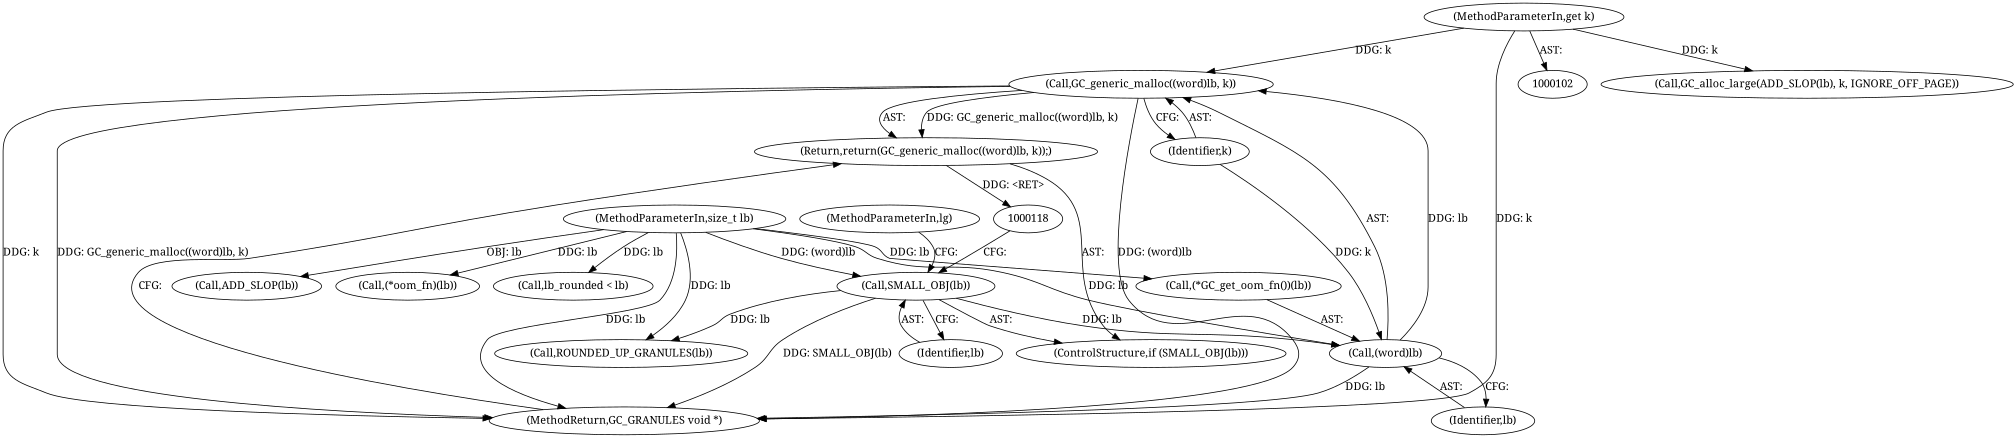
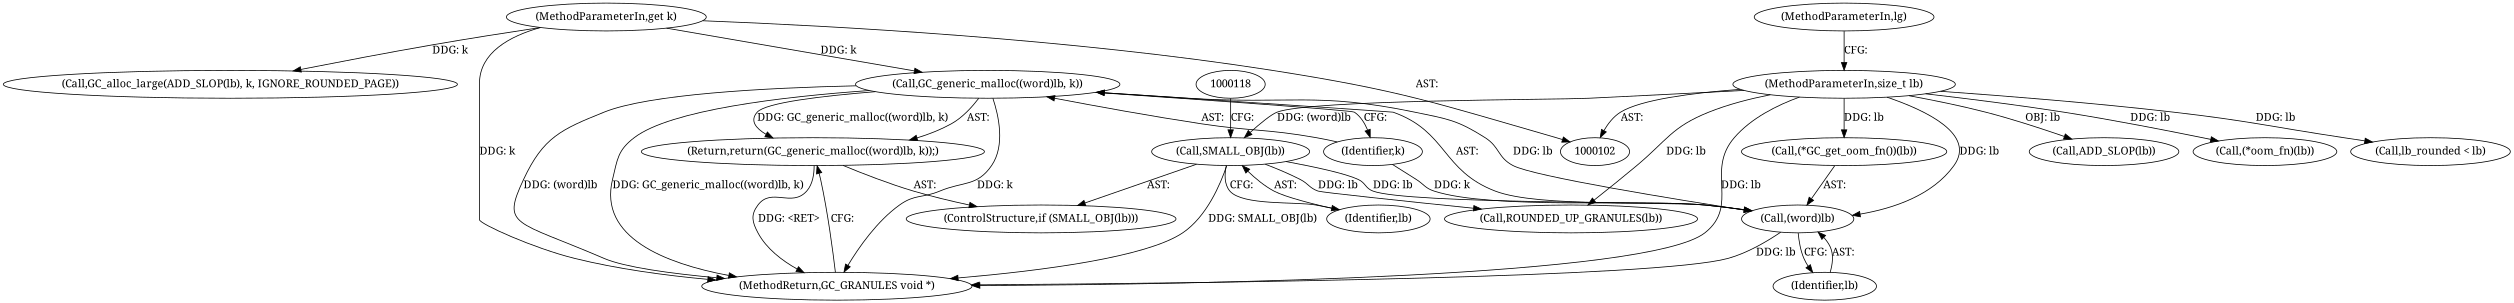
  digraph {
    fontname="Noto Serif"
    node [fontname="Noto Serif"]
    edge [fontname="Noto Serif"]
    n1 [label="(Call,GC_generic_malloc((word)lb, k))"]
    n2 [label="(Return,return(GC_generic_malloc((word)lb, k));)"]
    n3 [label="(MethodReturn,GC_GRANULES void *)"]
    n4 [label="(Identifier,k)"]
    n5 [label="(ControlStructure,if (SMALL_OBJ(lb)))"]
    n6 [label="(Call,(word)lb)"]
    n7 [label="(Identifier,lb)"]
    n8 [label="(Call,SMALL_OBJ(lb))"]
    n9 [label="(Identifier,lb)"]
    n10 [label="(Call,ROUNDED_UP_GRANULES(lb))"]
    n11 [label="(MethodParameterIn,size_t lb)"]
    n12 [label="(Call,(*GC_get_oom_fn())(lb))"]
    n13 [label="(Call,ADD_SLOP(lb))"]
    n14 [label="(Call,(*oom_fn)(lb))"]
    n15 [label="(Call,lb_rounded < lb)"]
    1000102
    n17 [label="(MethodParameterIn,get k)"]
-   n18 [label="(Call,GC_alloc_large(ADD_SLOP(lb), k, IGNORE_OFF_PAGE))"]
+   n18 [label="(Call,GC_alloc_large(ADD_SLOP(lb), k, IGNORE_ROUNDED_PAGE))"]
    n19 [label="(MethodParameterIn,lg)"]
    1000118
    n1 -> n2 [label="AST: "]
    n1 -> n2 [label="DDG: GC_generic_malloc((word)lb, k)"]
    n1 -> n3 [label="DDG: (word)lb"]
    n1 -> n3 [label="DDG: k"]
    n1 -> n3 [label="DDG: GC_generic_malloc((word)lb, k)"]
    n1 -> n4 [label="CFG: "]
-   n2 -> 1000118 [label="DDG: <RET>"]
+   n2 -> n3 [label="DDG: <RET>"]
    n2 -> n5 [label="AST: "]
    n3 -> n2 [label="CFG: "]
    n4 -> n1 [label="AST: "]
    n4 -> n6 [label="DDG: k"]
    n6 -> n1 [label="AST: "]
    n6 -> n1 [label="DDG: lb"]
    n6 -> n3 [label="DDG: lb"]
    n6 -> n7 [label="CFG: "]
    n7 -> n6 [label="AST: "]
    n8 -> n3 [label="DDG: SMALL_OBJ(lb)"]
    n8 -> n5 [label="AST: "]
    n8 -> n6 [label="DDG: lb"]
    n8 -> n9 [label="CFG: "]
    n8 -> n10 [label="DDG: lb"]
    n9 -> n8 [label="AST: "]
    n11 -> n3 [label="DDG: lb"]
    n11 -> n6 [label="DDG: lb"]
    n11 -> n8 [label="DDG: (word)lb"]
    n11 -> n10 [label="DDG: lb"]
    n11 -> n12 [label="DDG: lb"]
    n11 -> n13 [label="OBJ: lb"]
    n11 -> n14 [label="DDG: lb"]
    n11 -> n15 [label="DDG: lb"]
+   n11 -> 1000102 [label="AST: "]
    n12 -> n6 [label="AST: "]
    n17 -> n1 [label="DDG: k"]
    n17 -> n3 [label="DDG: k"]
    n17 -> 1000102 [label="AST: "]
    n17 -> n18 [label="DDG: k"]
-   n19 -> n8 [label="CFG: "]
+   n19 -> n11 [label="CFG: "]
    1000118 -> n8 [label="CFG: "]
  }
